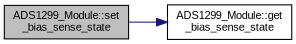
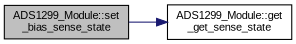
  digraph {
    rankdir=LR
    fontname="Liberation Sans"
    node [color=black fontname="Liberation Sans" fontsize=10 shape=record style=filled]
    n1 [fillcolor=grey75 fontcolor=black height=0.2 label="ADS1299_Module::set\l_bias_sense_state" width=0.4]
-   n2 [fillcolor=white height=0.2 label="ADS1299_Module::get\l_bias_sense_state" width=0.4]
+   n2 [fillcolor=white height=0.2 label="ADS1299_Module::get\l_get_sense_state" width=0.4]
    n1 -> n2 [color=midnightblue fontname="Liberation Sans" fontsize=10 labelfontname=Helvetica labelfontsize=10 style=solid]
  }
